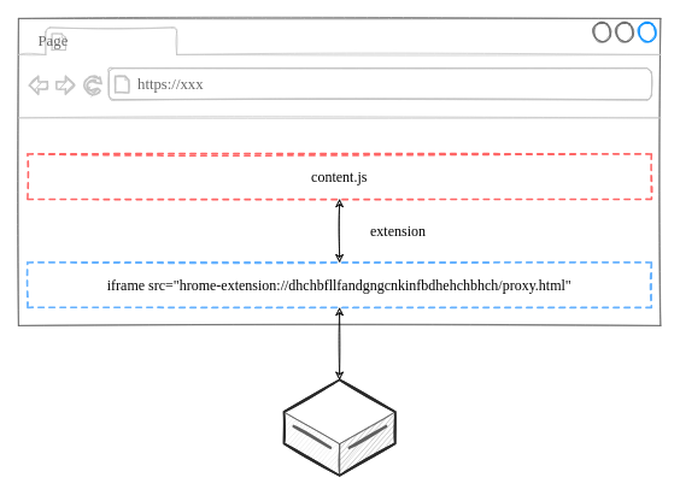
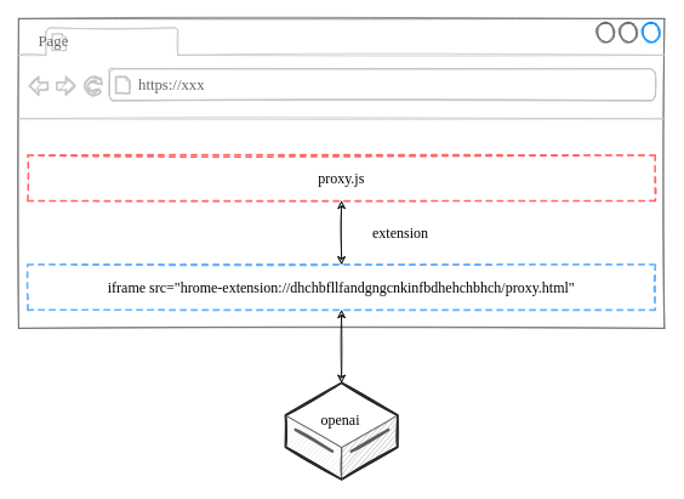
  <mxCell id="0" />
  <mxCell id="1" parent="0" />
  <mxCell id="2" value="" style="strokeWidth=1;shadow=0;dashed=0;align=center;html=1;shape=mxgraph.mockup.containers.browserWindow;rSize=0;strokeColor=#666666;strokeColor2=#008cff;strokeColor3=#c4c4c4;mainText=,;recursiveResize=0;fontFamily=Comic Sans MS;sketch=1;" vertex="1" parent="1"><mxGeometry x="20" y="20" width="710" height="340" as="geometry" /></mxCell>
  <mxCell id="3" value="Page" style="strokeWidth=1;shadow=0;dashed=0;align=center;html=1;shape=mxgraph.mockup.containers.anchor;fontSize=17;fontColor=#666666;align=left;fontFamily=Comic Sans MS;sketch=1;" vertex="1" parent="2"><mxGeometry x="20" y="12" width="110" height="26" as="geometry" /></mxCell>
  <mxCell id="4" value="https://xxx" style="strokeWidth=1;shadow=0;dashed=0;align=center;html=1;shape=mxgraph.mockup.containers.anchor;rSize=0;fontSize=17;fontColor=#666666;align=left;fontFamily=Comic Sans MS;sketch=1;" vertex="1" parent="2"><mxGeometry x="130" y="60" width="250" height="26" as="geometry" /></mxCell>
  <mxCell id="5" value="iframe src=&quot;&lt;font style=&quot;font-size: 16px&quot;&gt;hrome-extension://dhchbfllfandgngcnkinfbdhehchbhch/proxy.html&lt;/font&gt;&lt;span&gt;&quot;&lt;/span&gt;" style="text;html=1;align=center;verticalAlign=middle;whiteSpace=wrap;rounded=0;fontFamily=Comic Sans MS;fontSize=16;strokeColor=#66B2FF;dashed=1;strokeWidth=2;sketch=1;" vertex="1" parent="2"><mxGeometry x="10" y="270" width="690" height="50" as="geometry" /></mxCell>
- <mxCell id="6" value="&lt;div&gt;&lt;span&gt;content.js&lt;/span&gt;&lt;/div&gt;" style="text;html=1;align=center;verticalAlign=middle;whiteSpace=wrap;rounded=0;fontFamily=Comic Sans MS;fontSize=16;dashed=1;strokeWidth=2;strokeColor=#FF6666;sketch=1;" vertex="1" parent="2"><mxGeometry x="10" y="150" width="690" height="50" as="geometry" /></mxCell>
+ <mxCell id="6" value="&lt;div&gt;&lt;span&gt;proxy.js&lt;/span&gt;&lt;/div&gt;" style="text;html=1;align=center;verticalAlign=middle;whiteSpace=wrap;rounded=0;fontFamily=Comic Sans MS;fontSize=16;dashed=1;strokeWidth=2;strokeColor=#FF6666;sketch=1;" vertex="1" parent="2"><mxGeometry x="10" y="150" width="690" height="50" as="geometry" /></mxCell>
  <mxCell id="7" value="" style="endArrow=classic;startArrow=classic;html=1;fontFamily=Comic Sans MS;fontSize=16;entryX=0.5;entryY=1;entryDx=0;entryDy=0;exitX=0.5;exitY=0;exitDx=0;exitDy=0;sketch=1;" edge="1" parent="2" source="5" target="6"><mxGeometry width="50" height="50" relative="1" as="geometry"><mxPoint x="320" y="370" as="sourcePoint" /><mxPoint x="370" y="320" as="targetPoint" /></mxGeometry></mxCell>
  <mxCell id="8" value="extension" style="text;html=1;strokeColor=none;fillColor=none;align=center;verticalAlign=middle;whiteSpace=wrap;rounded=0;dashed=1;sketch=1;fontFamily=Comic Sans MS;fontSize=16;" vertex="1" parent="2"><mxGeometry x="400" y="225" width="40" height="20" as="geometry" /></mxCell>
  <mxCell id="9" value="" style="verticalLabelPosition=bottom;html=1;verticalAlign=top;strokeWidth=1;align=center;outlineConnect=0;dashed=0;outlineConnect=0;shape=mxgraph.aws3d.dataServer;strokeColor=#5E5E5E;aspect=fixed;sketch=1;fillColor=none;fontFamily=Comic Sans MS;fontSize=16;" vertex="1" parent="1"><mxGeometry x="313.5" y="420" width="123" height="106" as="geometry" /></mxCell>
+ <mxCell id="10" value="openai" style="text;html=1;strokeColor=none;fillColor=none;align=center;verticalAlign=middle;whiteSpace=wrap;rounded=0;dashed=1;sketch=1;fontFamily=Comic Sans MS;fontSize=16;" vertex="1" parent="1"><mxGeometry x="353.5" y="450" width="40" height="20" as="geometry" /></mxCell>
  <mxCell id="11" style="edgeStyle=orthogonalEdgeStyle;rounded=0;sketch=1;orthogonalLoop=1;jettySize=auto;html=1;fontFamily=Comic Sans MS;fontSize=16;startArrow=classic;startFill=1;" edge="1" parent="1" source="5" target="9"><mxGeometry relative="1" as="geometry"><mxPoint x="375" y="450" as="targetPoint" /></mxGeometry></mxCell>
